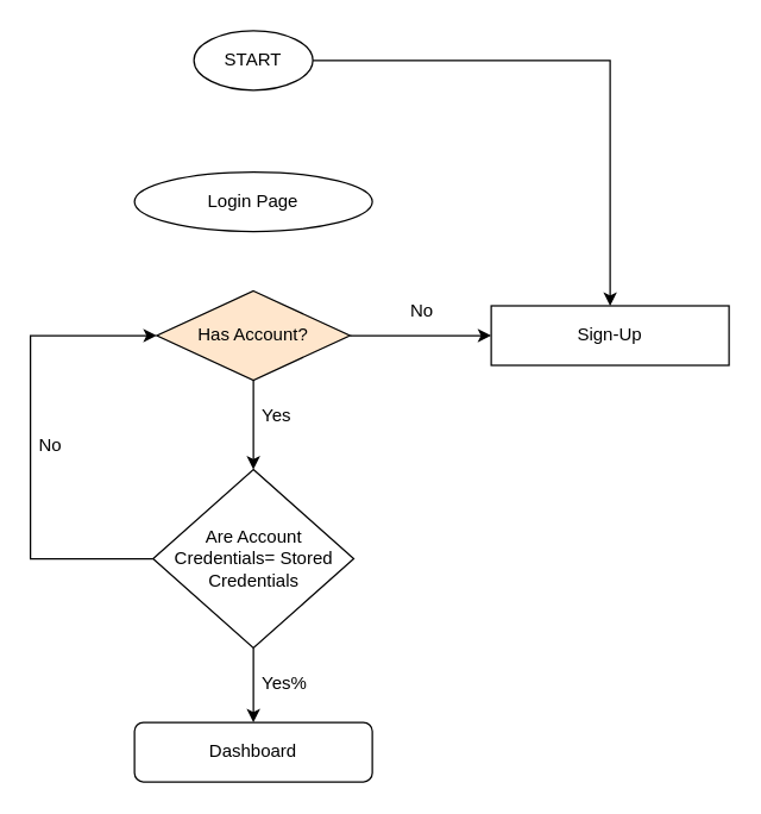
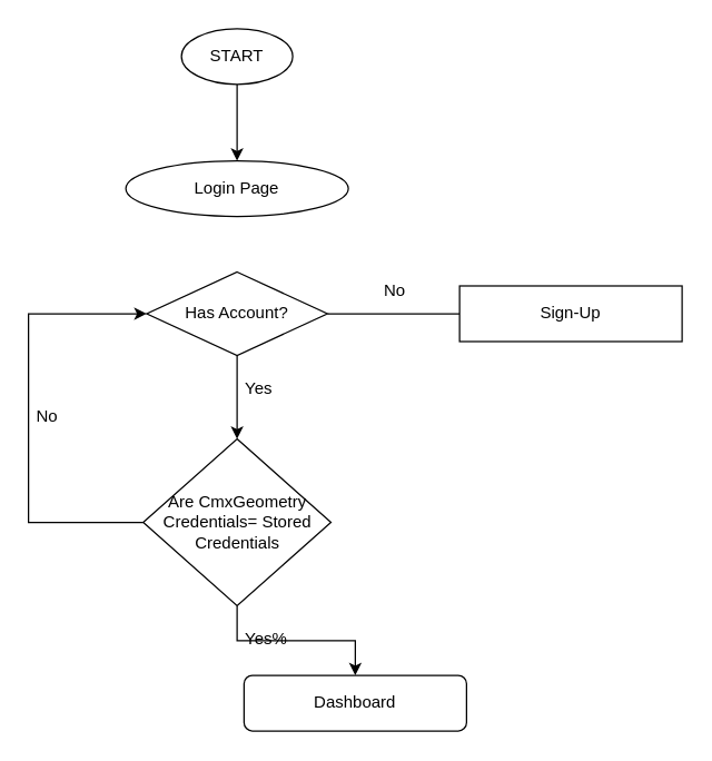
  <mxCell id="0" />
  <mxCell id="1" parent="0" />
- <mxCell id="2" style="edgeStyle=orthogonalEdgeStyle;rounded=0;orthogonalLoop=1;jettySize=auto;html=1;" edge="1" parent="1" source="3" target="8"><mxGeometry relative="1" as="geometry" /></mxCell>
+ <mxCell id="2" style="edgeStyle=orthogonalEdgeStyle;rounded=0;orthogonalLoop=1;jettySize=auto;html=1;entryX=0.5;entryY=0;entryDx=0;entryDy=0;" edge="1" parent="1" source="3" target="4"><mxGeometry relative="1" as="geometry" /></mxCell>
  <mxCell id="3" value="START" style="ellipse;whiteSpace=wrap;html=1;" vertex="1" parent="1"><mxGeometry x="130" y="20" width="80" height="40" as="geometry" /></mxCell>
  <mxCell id="4" value="Login Page" style="ellipse;whiteSpace=wrap;html=1;" vertex="1" parent="1"><mxGeometry x="90" y="115" width="160" height="40" as="geometry" /></mxCell>
- <mxCell id="5" style="edgeStyle=orthogonalEdgeStyle;rounded=0;orthogonalLoop=1;jettySize=auto;html=1;entryX=0;entryY=0.5;entryDx=0;entryDy=0;" edge="1" parent="1" source="7" target="8"><mxGeometry relative="1" as="geometry" /></mxCell>
+ <mxCell id="5" style="edgeStyle=orthogonalEdgeStyle;rounded=0;orthogonalLoop=1;jettySize=auto;html=1;entryX=0;entryY=0.5;entryDx=0;entryDy=0;endArrow=none;" edge="1" parent="1" source="7" target="8"><mxGeometry relative="1" as="geometry" /></mxCell>
  <mxCell id="6" style="edgeStyle=orthogonalEdgeStyle;rounded=0;orthogonalLoop=1;jettySize=auto;html=1;entryX=0.5;entryY=0;entryDx=0;entryDy=0;" edge="1" parent="1" source="7"><mxGeometry relative="1" as="geometry"><mxPoint x="170" y="315" as="targetPoint" /></mxGeometry></mxCell>
- <mxCell id="7" value="Has Account?" style="rhombus;whiteSpace=wrap;html=1;fillColor=#ffe6cc;" vertex="1" parent="1"><mxGeometry x="105" y="195" width="130" height="60" as="geometry" /></mxCell>
+ <mxCell id="7" value="Has Account?" style="rhombus;whiteSpace=wrap;html=1;" vertex="1" parent="1"><mxGeometry x="105" y="195" width="130" height="60" as="geometry" /></mxCell>
  <mxCell id="8" value="Sign-Up" style="whiteSpace=wrap;html=1;rounded=0;" vertex="1" parent="1"><mxGeometry x="330" y="205" width="160" height="40" as="geometry" /></mxCell>
  <mxCell id="9" style="edgeStyle=orthogonalEdgeStyle;rounded=0;orthogonalLoop=1;jettySize=auto;html=1;entryX=0.5;entryY=0;entryDx=0;entryDy=0;" edge="1" parent="1" source="11" target="12"><mxGeometry relative="1" as="geometry" /></mxCell>
  <mxCell id="10" style="edgeStyle=orthogonalEdgeStyle;rounded=0;orthogonalLoop=1;jettySize=auto;html=1;entryX=0;entryY=0.5;entryDx=0;entryDy=0;" edge="1" parent="1" source="11" target="7"><mxGeometry relative="1" as="geometry"><Array as="points"><mxPoint x="20" y="375" /><mxPoint x="20" y="225" /></Array></mxGeometry></mxCell>
- <mxCell id="11" value="Are Account Credentials= Stored Credentials" style="rhombus;whiteSpace=wrap;html=1;" vertex="1" parent="1"><mxGeometry x="102.5" y="315" width="135" height="120" as="geometry" /></mxCell>
- <mxCell id="12" value="Dashboard" style="rounded=1;whiteSpace=wrap;html=1;" vertex="1" parent="1"><mxGeometry x="90" y="485" width="160" height="40" as="geometry" /></mxCell>
+ <mxCell id="11" value="Are CmxGeometry Credentials= Stored Credentials" style="rhombus;whiteSpace=wrap;html=1;" vertex="1" parent="1"><mxGeometry x="102.5" y="315" width="135" height="120" as="geometry" /></mxCell>
+ <mxCell id="12" value="Dashboard" style="rounded=1;whiteSpace=wrap;html=1;" vertex="1" parent="1"><mxGeometry x="175" y="485" width="160" height="40" as="geometry" /></mxCell>
  <mxCell id="13" value="Yes" style="text;strokeColor=none;fillColor=none;spacingLeft=4;spacingRight=4;overflow=hidden;rotatable=0;points=[[0,0.5],[1,0.5]];portConstraint=eastwest;fontSize=12;" vertex="1" parent="1"><mxGeometry x="170" y="265" width="40" height="30" as="geometry" /></mxCell>
  <mxCell id="14" value="No" style="text;strokeColor=none;fillColor=none;spacingLeft=4;spacingRight=4;overflow=hidden;rotatable=0;points=[[0,0.5],[1,0.5]];portConstraint=eastwest;fontSize=12;" vertex="1" parent="1"><mxGeometry x="270" y="195" width="40" height="30" as="geometry" /></mxCell>
  <mxCell id="15" value="Yes%3CmxGraphModel%3E%3Croot%3E%3CmxCell%20id%3D%220%22%2F%3E%3CmxCell%20id%3D%221%22%20parent%3D%220%22%2F%3E%3CmxCell%20id%3D%222%22%20value%3D%22No%22%20style%3D%22text%3BstrokeColor%3Dnone%3BfillColor%3Dnone%3BspacingLeft%3D4%3BspacingRight%3D4%3Boverflow%3Dhidden%3Brotatable%3D0%3Bpoints%3D%5B%5B0%2C0.5%5D%2C%5B1%2C0.5%5D%5D%3BportConstraint%3Deastwest%3BfontSize%3D12%3B%22%20vertex%3D%221%22%20parent%3D%221%22%3E%3CmxGeometry%20x%3D%22500%22%20y%3D%22240%22%20width%3D%2240%22%20height%3D%2230%22%20as%3D%22geometry%22%2F%3E%3C%2FmxCell%3E%3C%2Froot%3E%3C%2FmxGraphModel%3E" style="text;strokeColor=none;fillColor=none;spacingLeft=4;spacingRight=4;overflow=hidden;rotatable=0;points=[[0,0.5],[1,0.5]];portConstraint=eastwest;fontSize=12;" vertex="1" parent="1"><mxGeometry x="170" y="445" width="40" height="30" as="geometry" /></mxCell>
  <mxCell id="16" value="No" style="text;strokeColor=none;fillColor=none;spacingLeft=4;spacingRight=4;overflow=hidden;rotatable=0;points=[[0,0.5],[1,0.5]];portConstraint=eastwest;fontSize=12;" vertex="1" parent="1"><mxGeometry x="20" y="285" width="40" height="30" as="geometry" /></mxCell>
